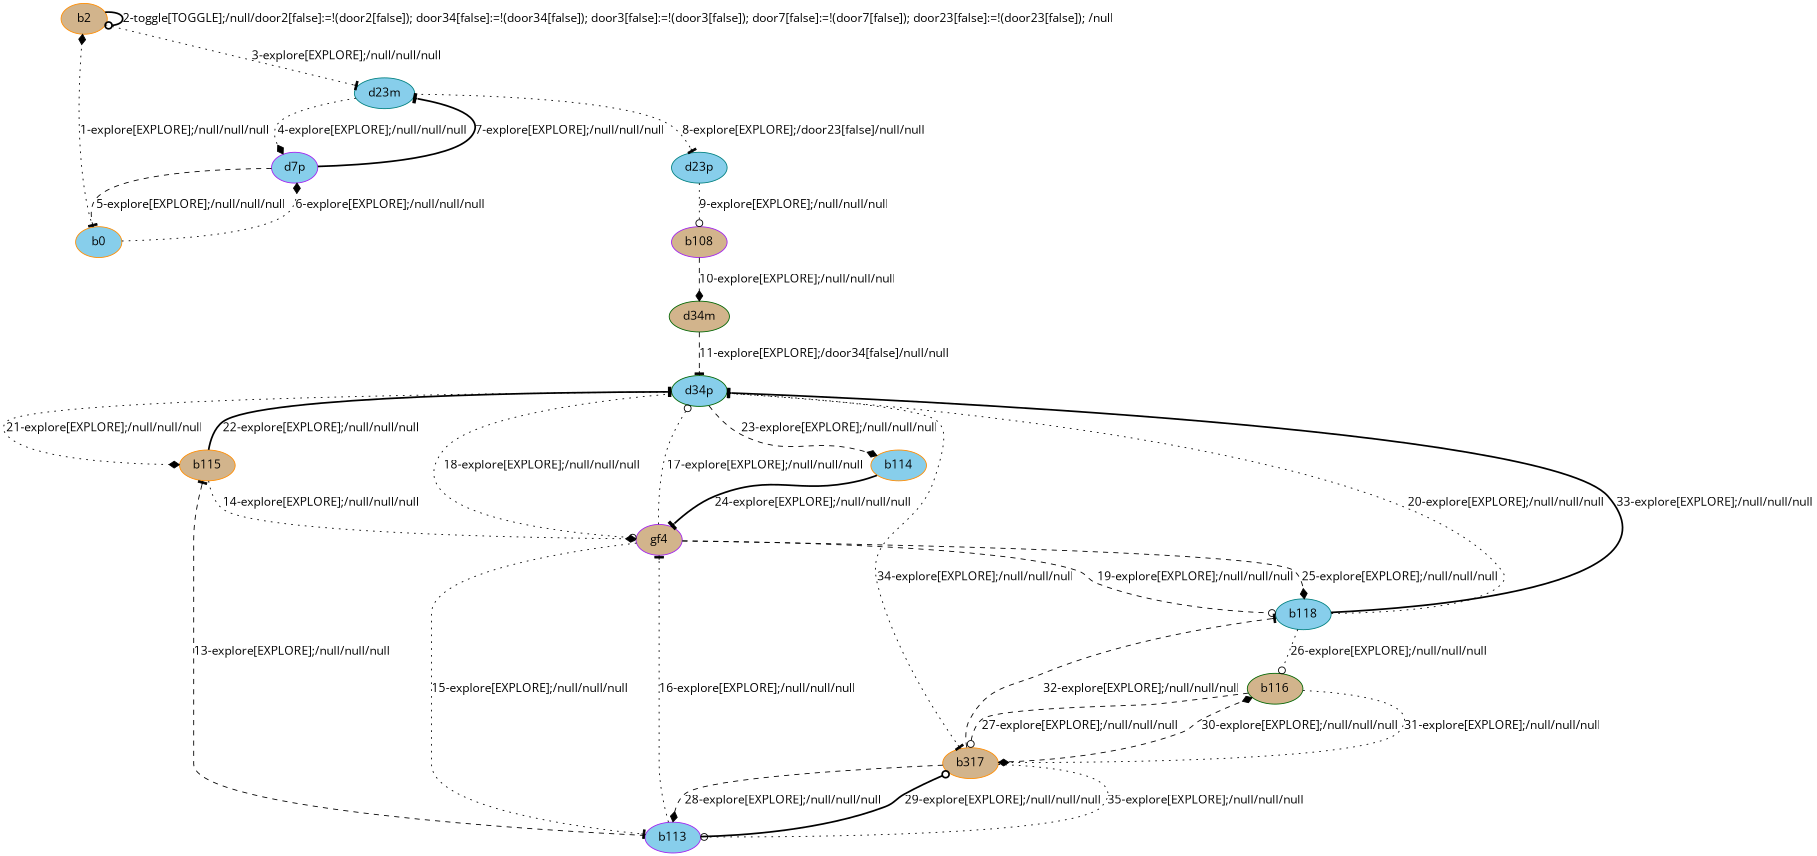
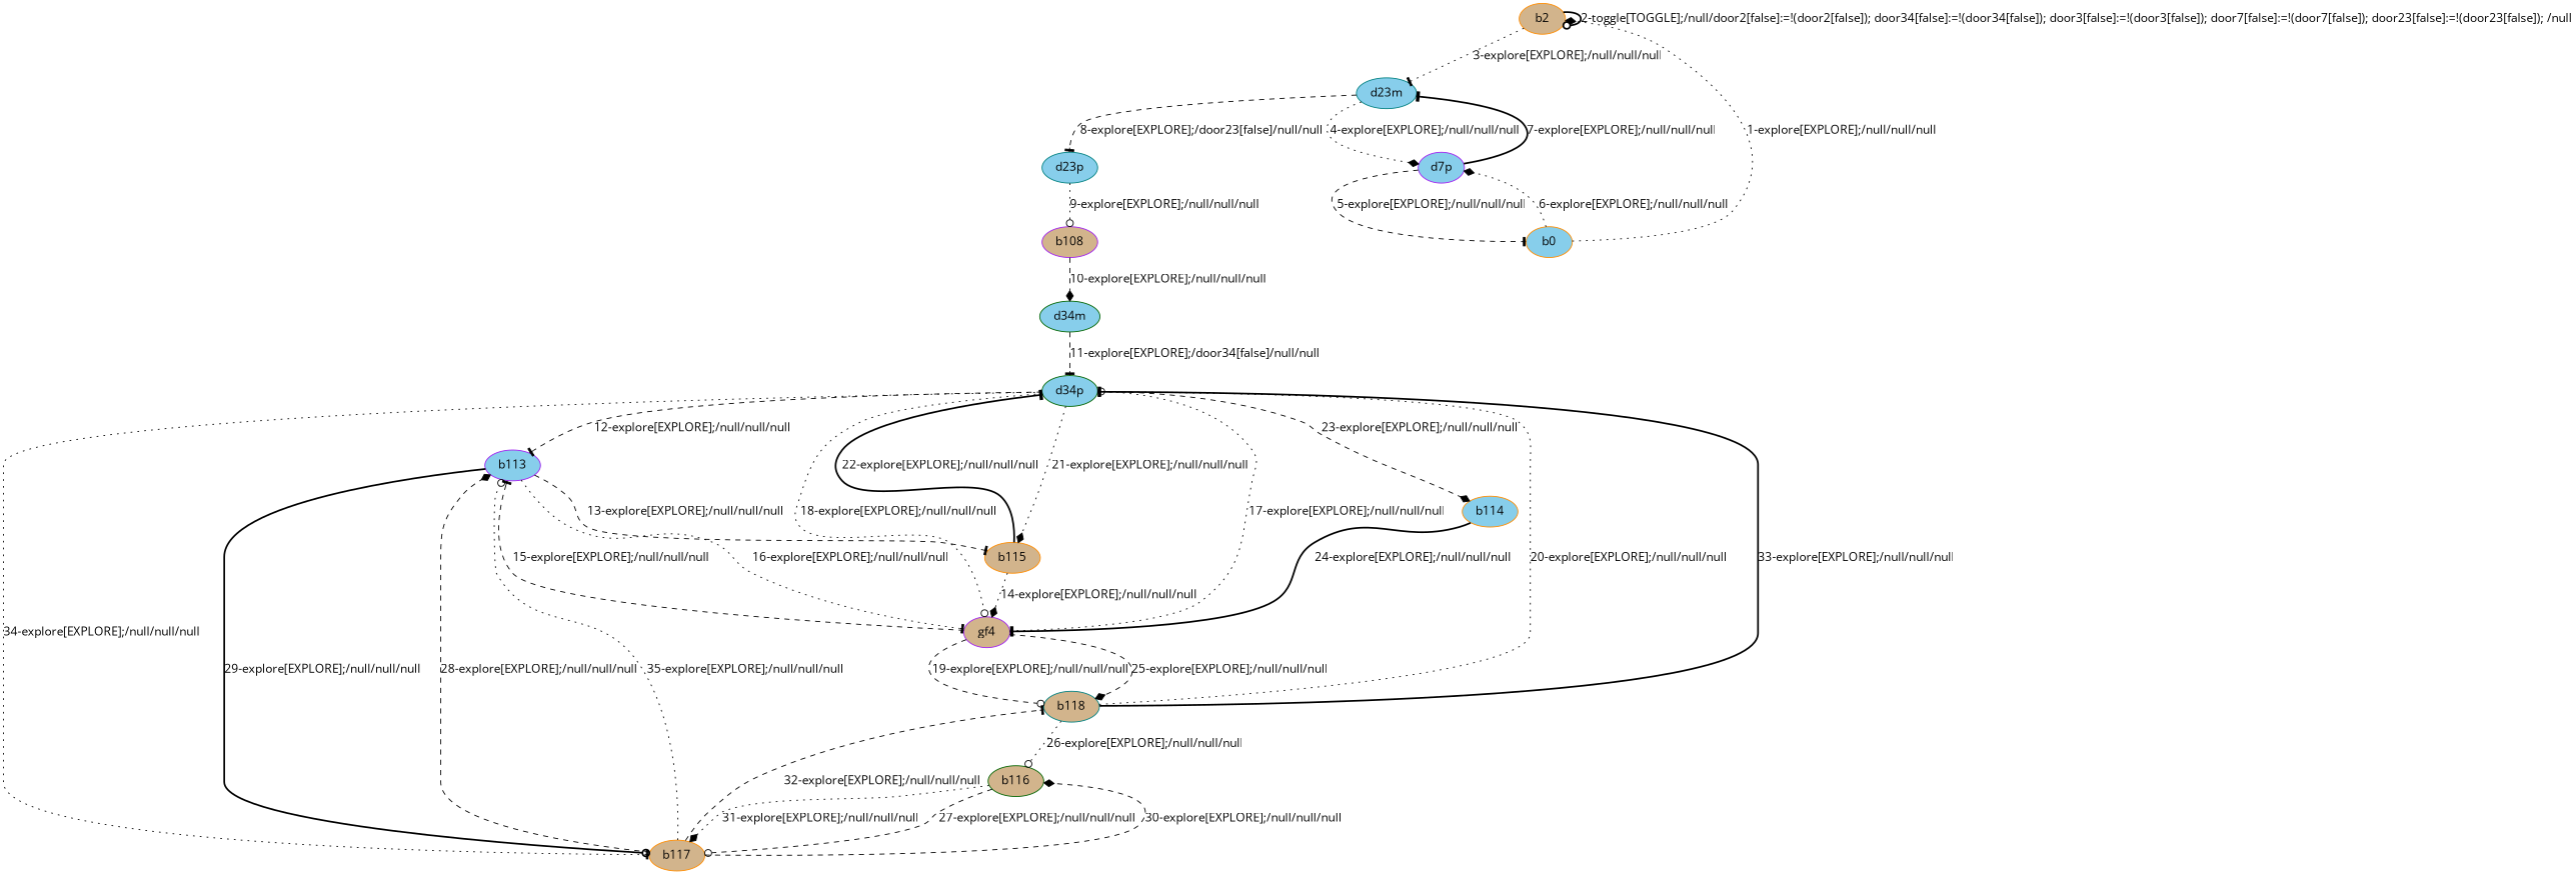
  digraph {
    fontname="Open Sans"
    node [color=darkorange fillcolor=skyblue fontname="Open Sans" style=filled]
    edge [arrowhead=tee fontname="Open Sans" style=dotted]
    b2 [fillcolor=tan]
    b0
    d7p [color=purple]
    d23m [color=teal]
    d23p [color=teal]
    b108 [color=purple fillcolor=tan]
-   d34m [color=darkgreen fillcolor=tan]
+   d34m [color=darkgreen]
    d34p [color=darkgreen]
    b113 [color=purple]
    b115 [fillcolor=tan]
    gf4 [color=purple fillcolor=tan]
    b114
-   b117 [fillcolor=tan label=b317]
-   b118 [color=teal]
+   b117 [fillcolor=tan]
+   b118 [color=teal fillcolor=tan]
    b116 [color=darkgreen fillcolor=tan]
    b2 -> b2 [arrowhead=odot label="2-toggle[TOGGLE];/null/door2[false]:=!(door2[false]); door34[false]:=!(door34[false]); door3[false]:=!(door3[false]); door7[false]:=!(door7[false]); door23[false]:=!(door23[false]); /null" style=bold]
    b2 -> d23m [label="3-explore[EXPLORE];/null/null/null"]
    b0 -> b2 [arrowhead=diamond label="1-explore[EXPLORE];/null/null/null"]
    b0 -> d7p [arrowhead=diamond label="6-explore[EXPLORE];/null/null/null"]
    d7p -> b0 [label="5-explore[EXPLORE];/null/null/null" style=dashed]
    d7p -> d23m [label="7-explore[EXPLORE];/null/null/null" style=bold]
    d23m -> d7p [arrowhead=diamond label="4-explore[EXPLORE];/null/null/null"]
-   d23m -> d23p [label="8-explore[EXPLORE];/door23[false]/null/null"]
+   d23m -> d23p [label="8-explore[EXPLORE];/door23[false]/null/null" style=dashed]
    d23p -> b108 [arrowhead=odot label="9-explore[EXPLORE];/null/null/null"]
    b108 -> d34m [arrowhead=diamond label="10-explore[EXPLORE];/null/null/null" style=dashed]
    d34m -> d34p [label="11-explore[EXPLORE];/door34[false]/null/null" style=dashed]
+   d34p -> b113 [label="12-explore[EXPLORE];/null/null/null" style=dashed]
    d34p -> b115 [arrowhead=diamond label="21-explore[EXPLORE];/null/null/null"]
    d34p -> gf4 [arrowhead=odot label="18-explore[EXPLORE];/null/null/null"]
    d34p -> b114 [arrowhead=diamond label="23-explore[EXPLORE];/null/null/null" style=dashed]
    d34p -> b117 [label="34-explore[EXPLORE];/null/null/null"]
    b113 -> b115 [label="13-explore[EXPLORE];/null/null/null" style=dashed]
    b113 -> gf4 [label="16-explore[EXPLORE];/null/null/null"]
    b113 -> b117 [arrowhead=odot label="29-explore[EXPLORE];/null/null/null" style=bold]
    b115 -> d34p [label="22-explore[EXPLORE];/null/null/null" style=bold]
    b115 -> gf4 [arrowhead=diamond label="14-explore[EXPLORE];/null/null/null"]
    gf4 -> d34p [arrowhead=odot label="17-explore[EXPLORE];/null/null/null"]
-   gf4 -> b113 [label="15-explore[EXPLORE];/null/null/null"]
+   gf4 -> b113 [label="15-explore[EXPLORE];/null/null/null" style=dashed]
    gf4 -> b118 [arrowhead=odot label="19-explore[EXPLORE];/null/null/null" style=dashed]
    gf4 -> b118 [arrowhead=diamond label="25-explore[EXPLORE];/null/null/null" style=dashed]
    b114 -> gf4 [label="24-explore[EXPLORE];/null/null/null" style=bold]
    b117 -> b113 [arrowhead=diamond label="28-explore[EXPLORE];/null/null/null" style=dashed]
    b117 -> b113 [arrowhead=odot label="35-explore[EXPLORE];/null/null/null"]
    b117 -> b118 [label="32-explore[EXPLORE];/null/null/null" style=dashed]
    b117 -> b116 [arrowhead=diamond label="30-explore[EXPLORE];/null/null/null" style=dashed]
    b118 -> d34p [label="20-explore[EXPLORE];/null/null/null"]
    b118 -> d34p [label="33-explore[EXPLORE];/null/null/null" style=bold]
    b118 -> b116 [arrowhead=odot label="26-explore[EXPLORE];/null/null/null"]
    b116 -> b117 [arrowhead=odot label="27-explore[EXPLORE];/null/null/null" style=dashed]
    b116 -> b117 [arrowhead=diamond label="31-explore[EXPLORE];/null/null/null"]
  }
